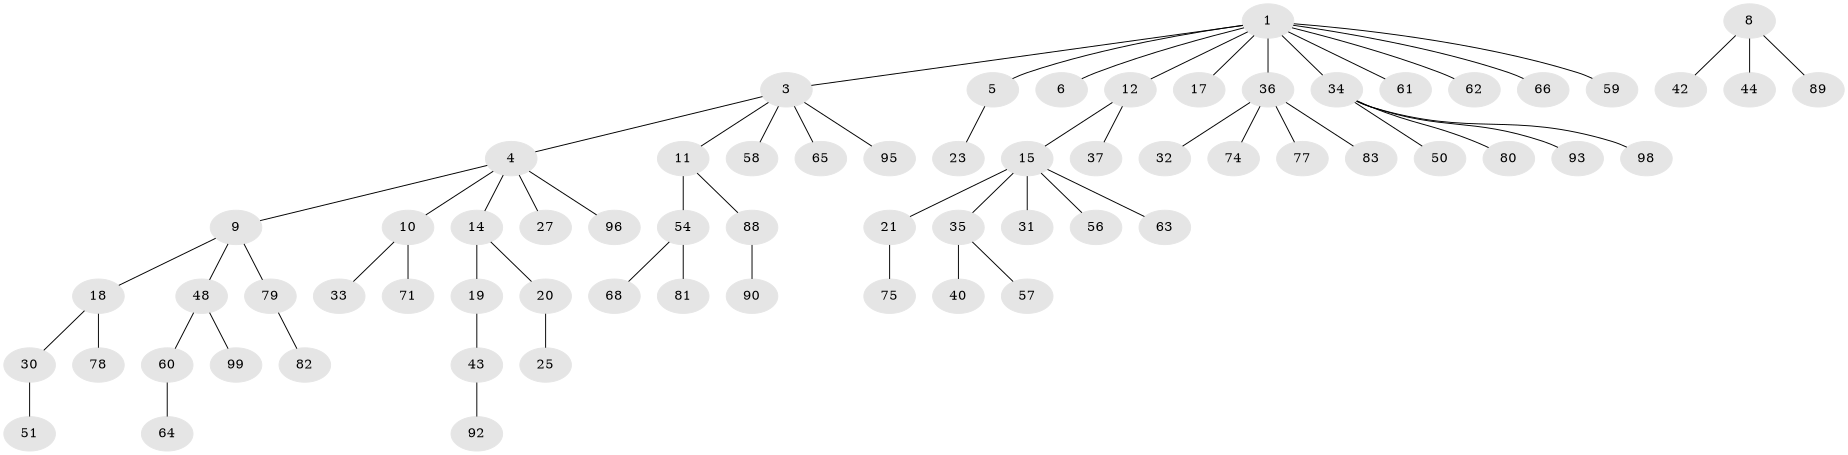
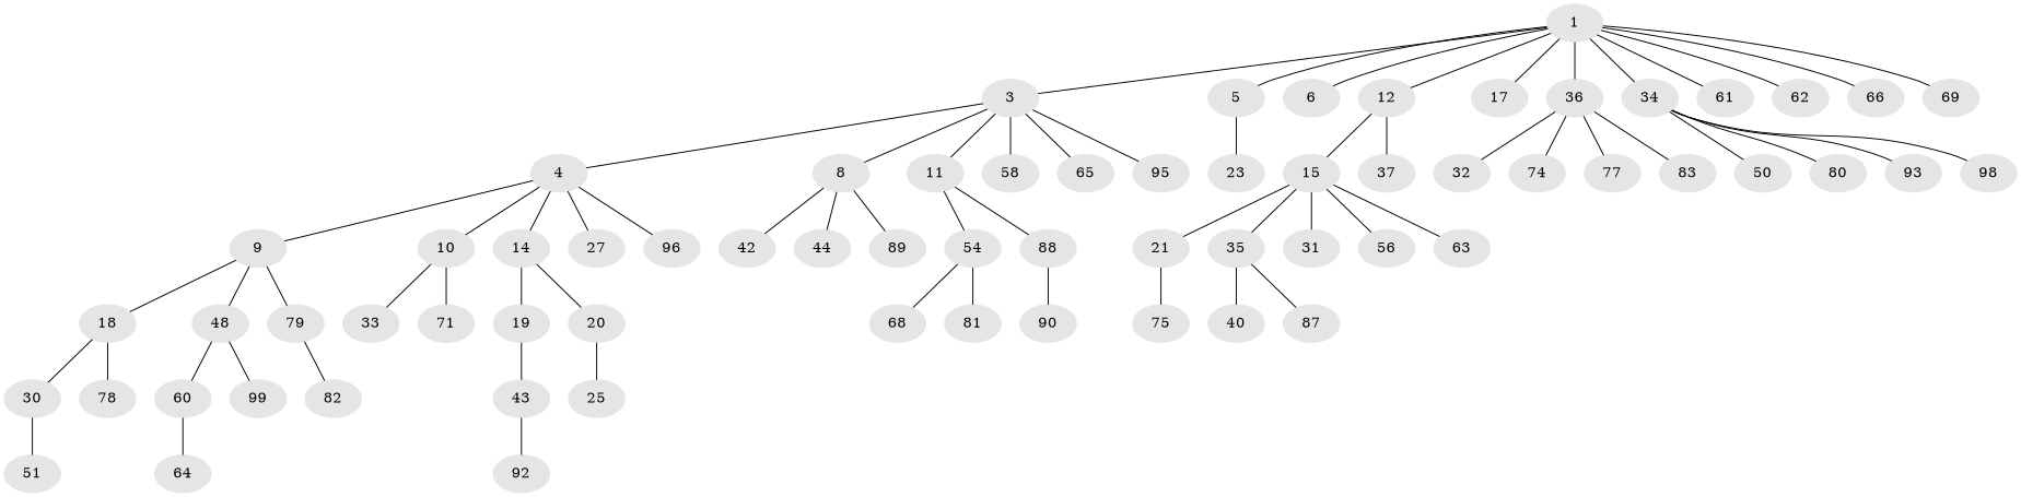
  graph {
    node [color=gray90 style=filled]
    1 [super="+2"]
    3 [super="+41"]
    5 [super="+47"]
    6 [super="+53"]
    12 [super="+13"]
    17
    n7 [label=36 super="+39"]
    34 [super="+45"]
    61
    62
    66 [super="+67"]
-   69 [label=59]
+   69
    4 [super="+7"]
    8 [super="+51"]
    11 [super="+55"]
    58
    65
    95
    23 [super="+29"]
    15 [super="+24"]
    37
    32
    74
    77
    83
    50
    80
    93
    98
    9 [super="+16"]
    10 [super="+46"]
    14 [super="+49"]
    27 [super="+86"]
    96
    42
    44 [super="+57"]
    89 [super="+94"]
    54
    88
    18 [super="+91"]
    48 [super="+59"]
    79
    33 [super="+85"]
    n44 [label=71]
    19
    20 [super="+36"]
    30 [super="+31"]
    78
    60
    n50 [label=99]
    82
    68
    81 [super="+84"]
    90
    21 [super="+22"]
    35
    n57 [label=31 super="+73"]
    56
    63
    43 [super="+70"]
    25
    75
    40 [super="+72"]
-   87 [label=57]
+   87
    n65 [label=51]
    92
    64
    1 -- 3
    1 -- 5
    1 -- 6
    1 -- 12
    1 -- 17
    1 -- n7
    1 -- 34
    1 -- 61
    1 -- 62
    1 -- 66
    1 -- 69
    3 -- 4
+   3 -- 8
    3 -- 11
    3 -- 58
    3 -- 65
    3 -- 95
    5 -- 23
    12 -- 15
    12 -- 37
    n7 -- 32
    n7 -- 74
    n7 -- 77
    n7 -- 83
    34 -- 50
    34 -- 80
    34 -- 93
    34 -- 98
    4 -- 9
    4 -- 10
    4 -- 14
    4 -- 27
    4 -- 96
    8 -- 42
    8 -- 44
    8 -- 89
    11 -- 54
    11 -- 88
    15 -- 21
    15 -- 35
    15 -- n57
    15 -- 56
    15 -- 63
    9 -- 18
    9 -- 48
    9 -- 79
    10 -- 33
    10 -- n44
    14 -- 19
    14 -- 20
    54 -- 68
    54 -- 81
    88 -- 90
    18 -- 30
    18 -- 78
    48 -- 60
    48 -- n50
    79 -- 82
    19 -- 43
    20 -- 25
    30 -- n65
    60 -- 64
    21 -- 75
    35 -- 40
    35 -- 87
    43 -- 92
  }
